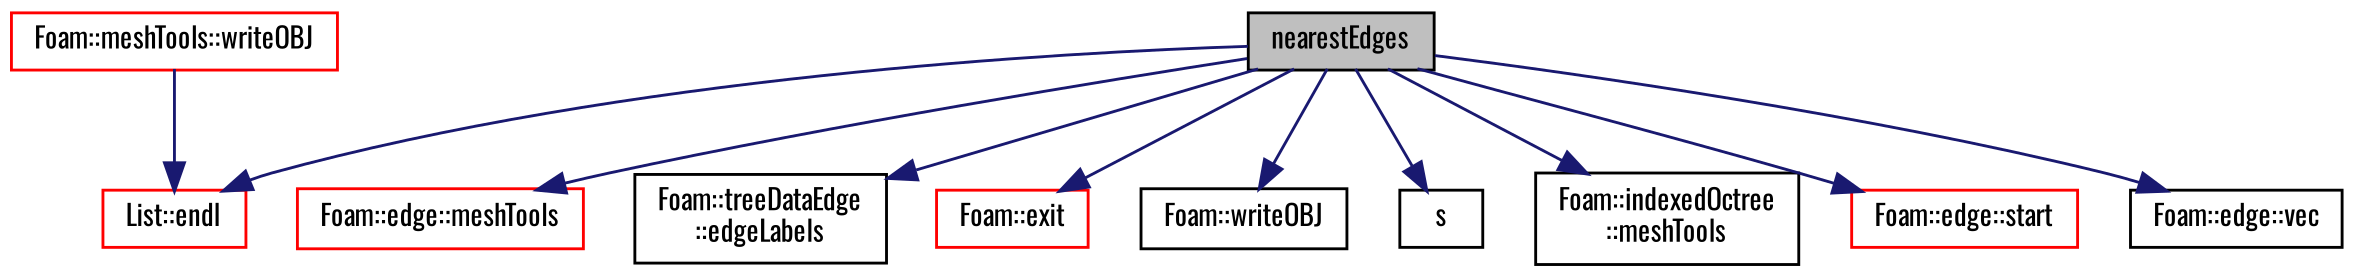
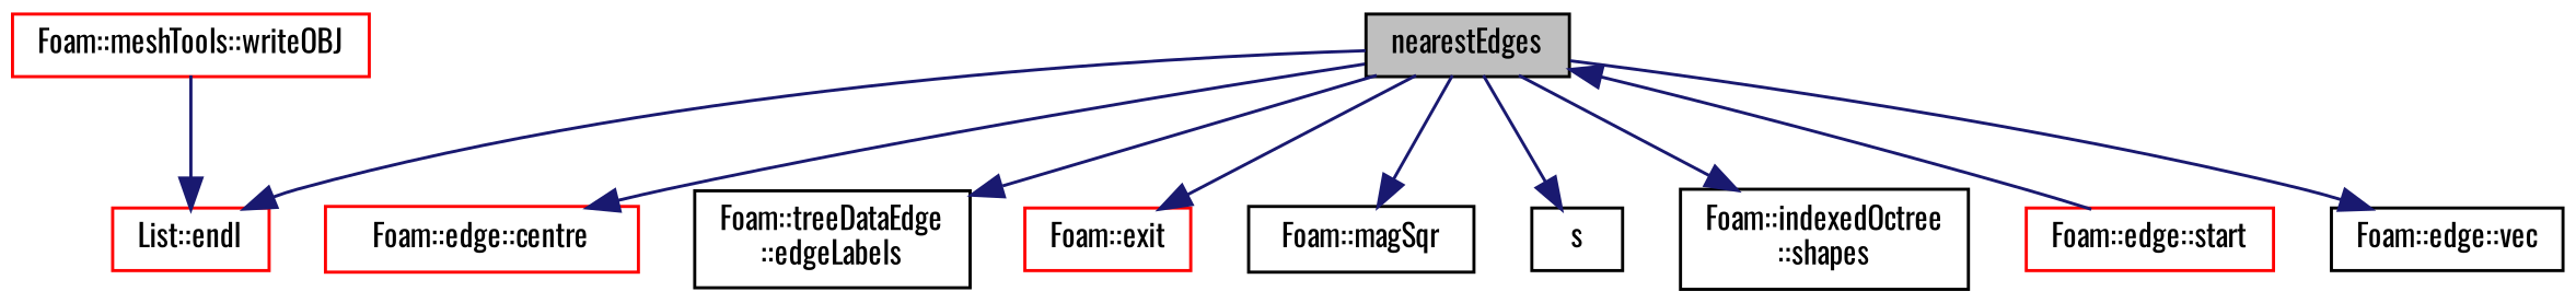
  digraph {
    fontname=Oswald
    rankdir=TB
    node [color=black fontname=Oswald fontsize=10 shape=record]
    edge [color=midnightblue fontname=Oswald fontsize=10 labelfontname=FreeSans labelfontsize=10 style=solid]
    n1 [fillcolor=grey75 fontcolor=black height=0.2 label=nearestEdges style=filled width=0.4]
-   n2 [color=red height=0.2 label="Foam::edge::meshTools" width=0.4]
+   n2 [color=red height=0.2 label="Foam::edge::centre" width=0.4]
    n3 [height=0.2 label="Foam::treeDataEdge\l::edgeLabels" width=0.4]
    n4 [color=red height=0.2 label="List::endl" width=0.4]
    n5 [color=red height=0.2 label="Foam::exit" width=0.4]
-   n6 [height=0.2 label="Foam::writeOBJ" width=0.4]
+   n6 [height=0.2 label="Foam::magSqr" width=0.4]
    n7 [height=0.2 label=s width=0.4]
-   n8 [height=0.2 label="Foam::indexedOctree\l::meshTools" width=0.4]
+   n8 [height=0.2 label="Foam::indexedOctree\l::shapes" width=0.4]
    n9 [color=red height=0.2 label="Foam::edge::start" width=0.4]
    n10 [height=0.2 label="Foam::edge::vec" width=0.4]
    n11 [color=red height=0.2 label="Foam::meshTools::writeOBJ" width=0.4]
    n1 -> n2
    n1 -> n3
    n1 -> n4
    n1 -> n5
    n1 -> n6
    n1 -> n7
    n1 -> n8
-   n1 -> n9
+   n9 -> n1
    n1 -> n10
    n11 -> n4
  }
